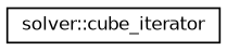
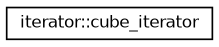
  digraph {
    rankdir=LR
-   n1 [color=black fillcolor=white fontname=Helvetica fontsize=10 height=0.2 label="solver::cube_iterator" shape=record style=filled width=0.4]
+   n1 [color=black fillcolor=white fontname=Helvetica fontsize=10 height=0.2 label="iterator::cube_iterator" shape=record style=filled width=0.4]
  }
